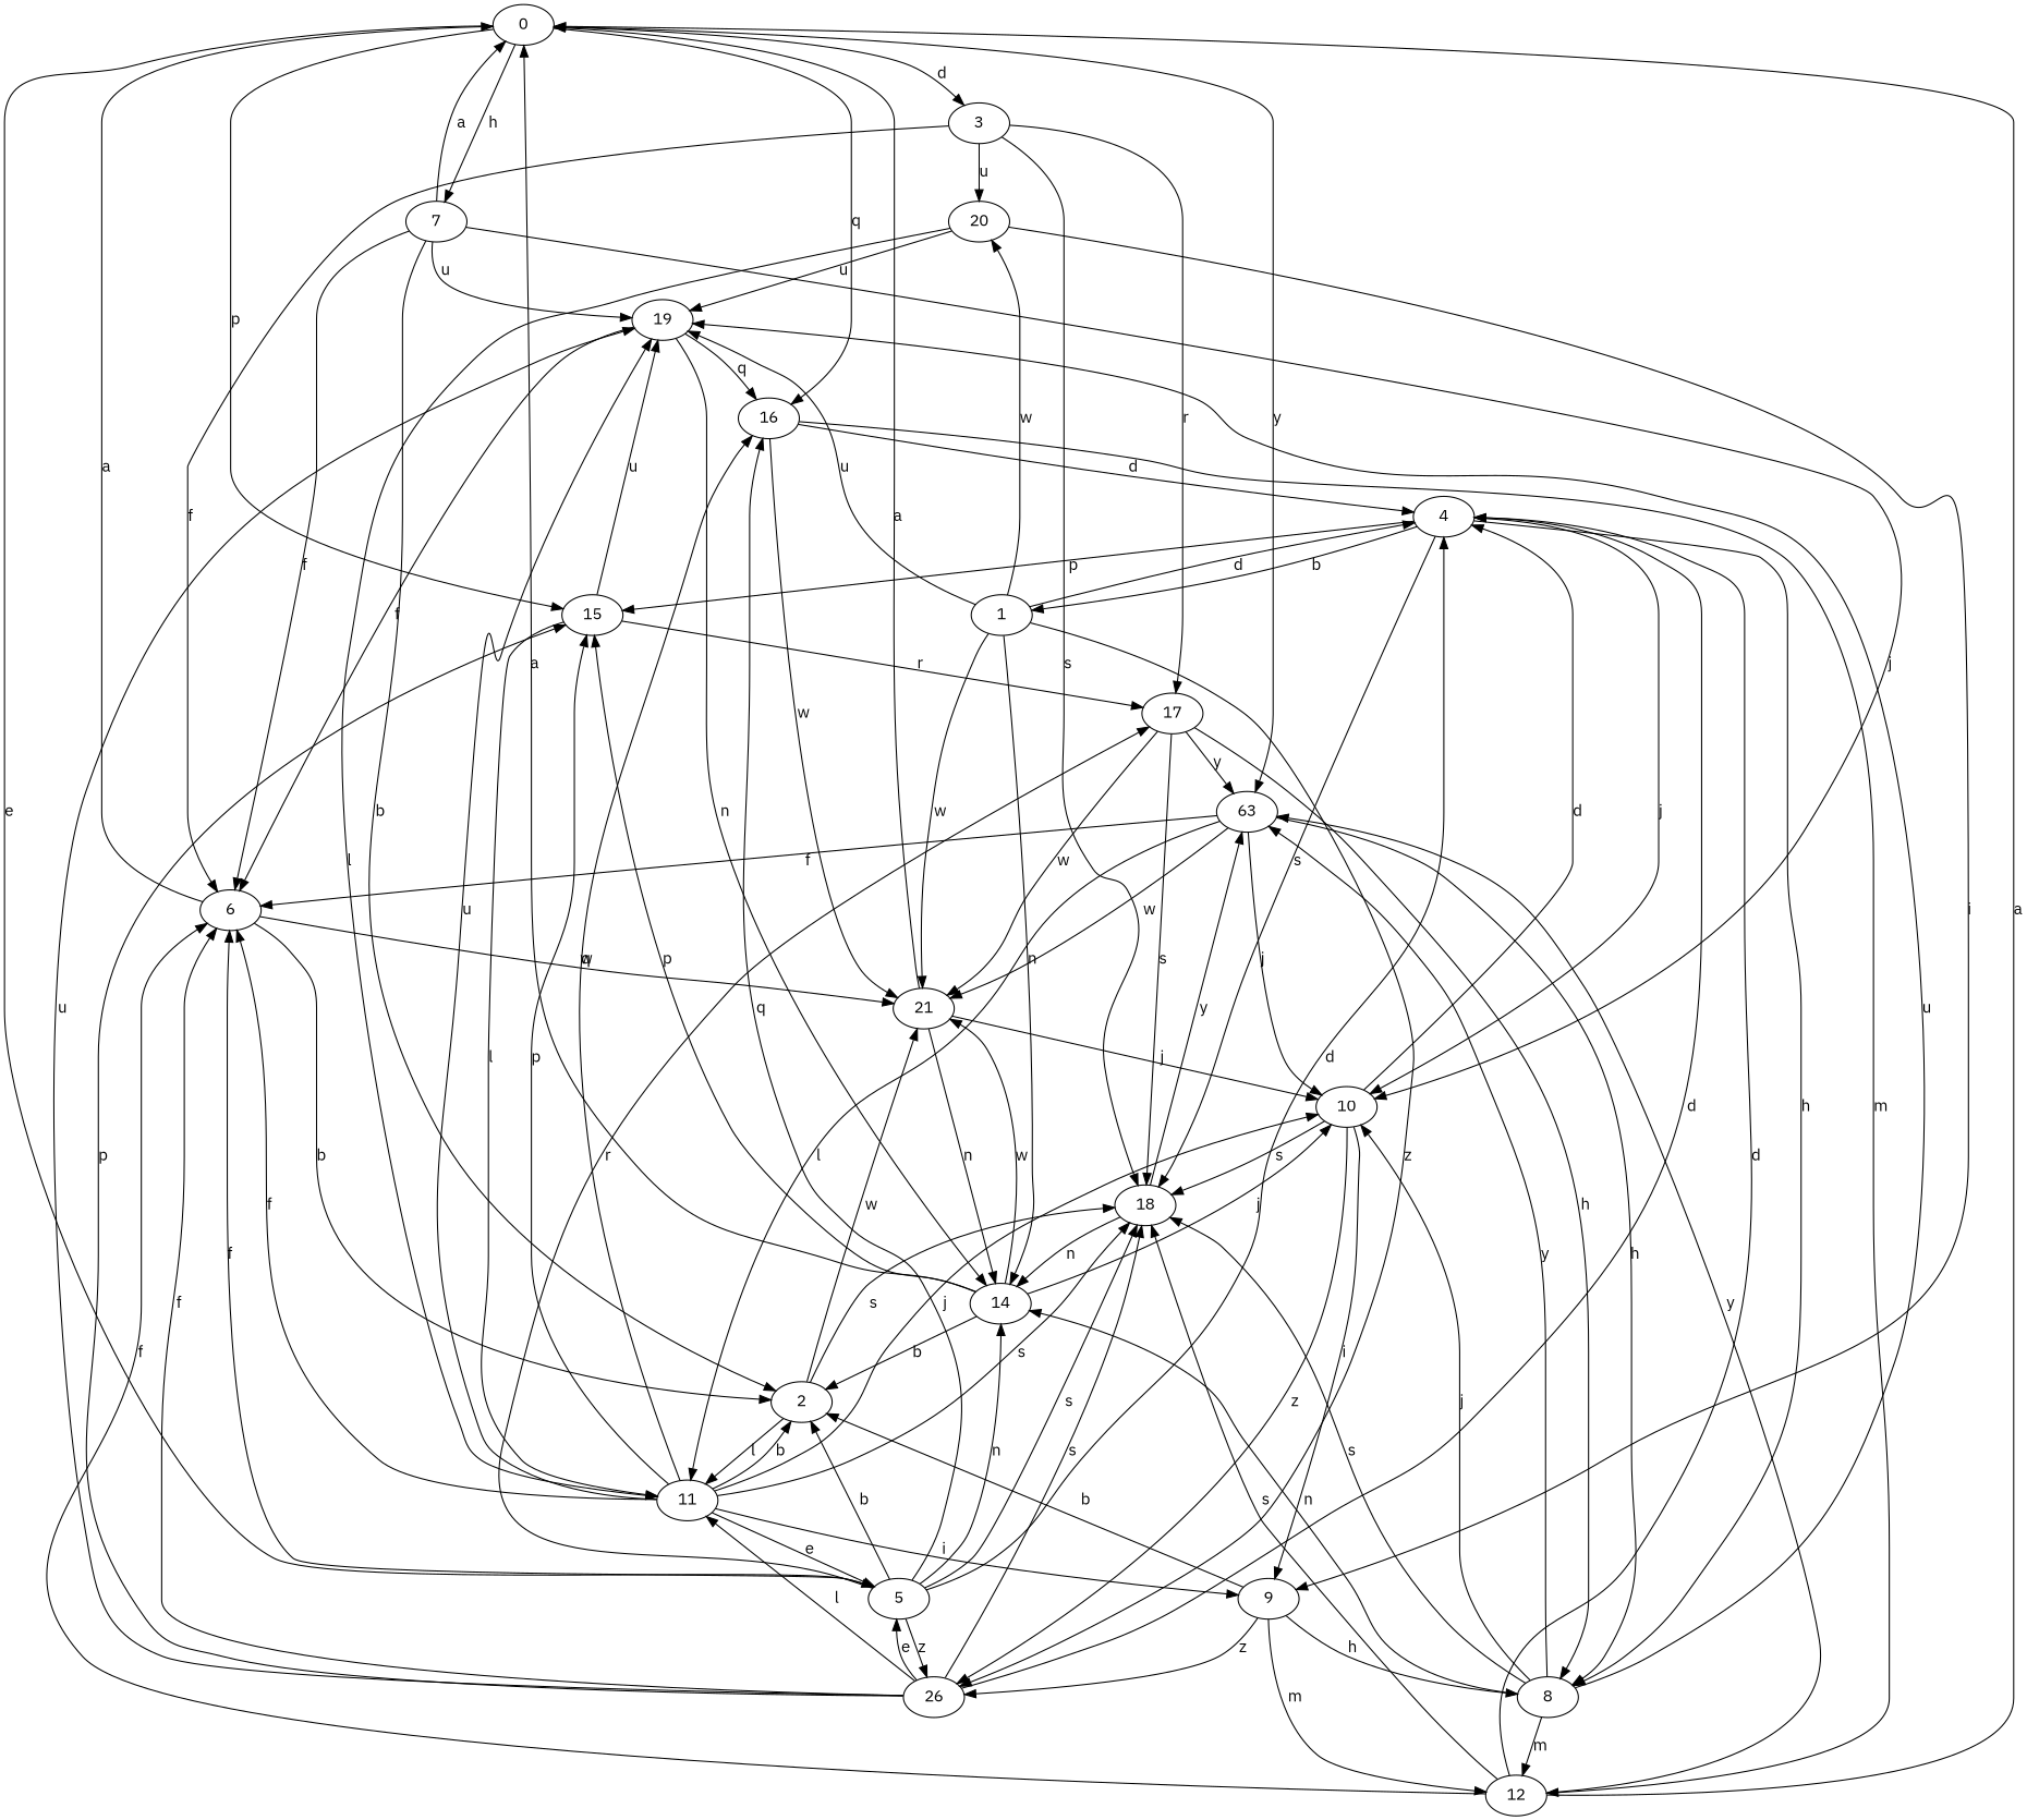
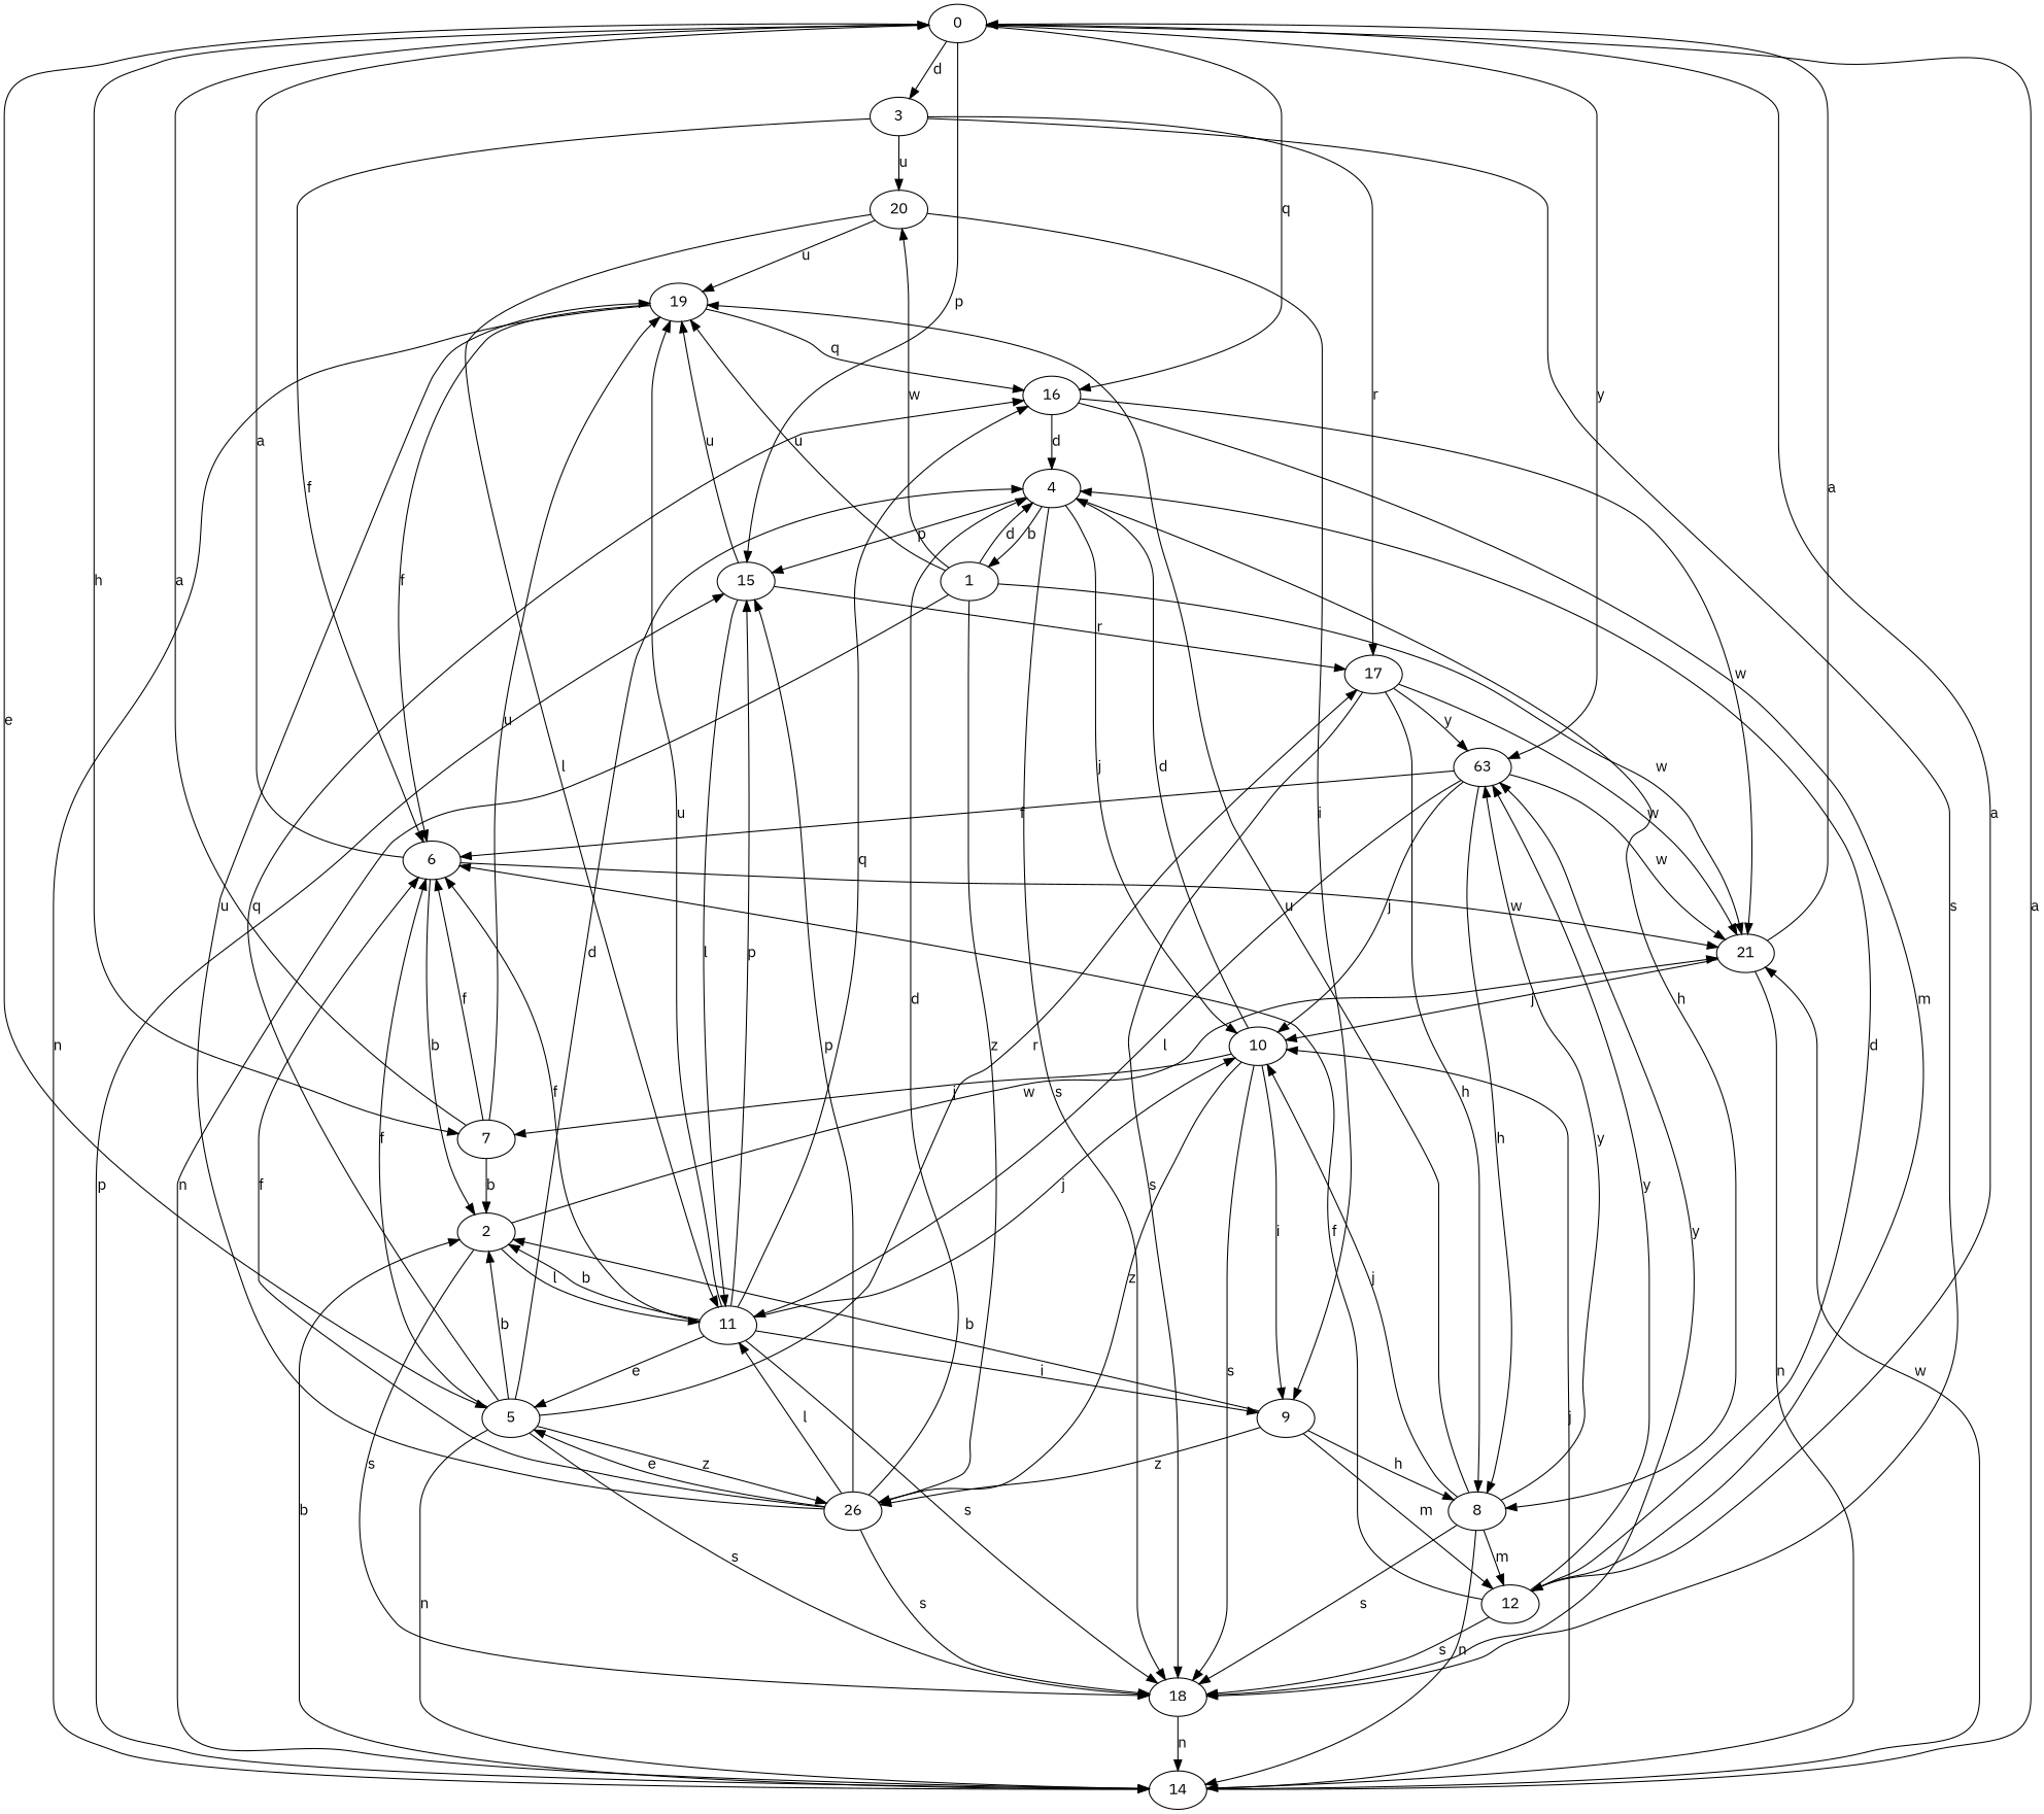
  strict digraph {
    fontname="IBM Plex Sans"
    node [fontname="IBM Plex Sans"]
    edge [fontname="IBM Plex Sans"]
    0
    3
    5
    7
    15
    16
    n7 [label=63]
    20
    18
    6
    17
    4
    14
    26
    2
    19
    10
    11
    21
    12
    8
    1
    9
    0 -> 3 [label=d]
    0 -> 5 [label=e]
    0 -> 7 [label=h]
    0 -> 15 [label=p]
    0 -> 16 [label=q]
    0 -> n7 [label=y]
    3 -> 20 [label=u]
    3 -> 18 [label=s]
    3 -> 6 [label=f]
    3 -> 17 [label=r]
    5 -> 16 [label=q]
    5 -> 18 [label=s]
    5 -> 6 [label=f]
    5 -> 17 [label=r]
    5 -> 4 [label=d]
    5 -> 14 [label=n]
    5 -> 26 [label=z]
    5 -> 2 [label=b]
    7 -> 0 [label=a]
    7 -> 6 [label=f]
    7 -> 2 [label=b]
    7 -> 19 [label=u]
-   7 -> 10 [label=j]
+   10 -> 7 [label=j]
    15 -> 17 [label=r]
    15 -> 19 [label=u]
    15 -> 11 [label=l]
    16 -> 4 [label=d]
    16 -> 21 [label=w]
    16 -> 12 [label=m]
    n7 -> 6 [label=f]
    n7 -> 10 [label=j]
    n7 -> 11 [label=l]
    n7 -> 21 [label=w]
    n7 -> 8 [label=h]
    20 -> 19 [label=u]
    20 -> 11 [label=l]
    20 -> 9 [label=i]
    18 -> n7 [label=y]
    18 -> 14 [label=n]
    6 -> 0 [label=a]
    6 -> 2 [label=b]
    6 -> 21 [label=w]
    17 -> n7 [label=y]
    17 -> 18 [label=s]
    17 -> 21 [label=w]
    17 -> 8 [label=h]
    4 -> 15 [label=p]
    4 -> 18 [label=s]
    4 -> 10 [label=j]
    4 -> 8 [label=h]
    4 -> 1 [label=b]
    14 -> 0 [label=a]
    14 -> 15 [label=p]
    14 -> 2 [label=b]
    14 -> 10 [label=j]
    14 -> 21 [label=w]
    26 -> 5 [label=e]
    26 -> 15 [label=p]
    26 -> 18 [label=s]
    26 -> 6 [label=f]
    26 -> 4 [label=d]
    26 -> 19 [label=u]
    26 -> 11 [label=l]
    2 -> 18 [label=s]
    2 -> 11 [label=l]
    2 -> 21 [label=w]
    19 -> 16 [label=q]
    19 -> 6 [label=f]
    19 -> 14 [label=n]
    10 -> 18 [label=s]
    10 -> 4 [label=d]
    10 -> 26 [label=z]
    10 -> 9 [label=i]
    11 -> 5 [label=e]
    11 -> 15 [label=p]
    11 -> 16 [label=q]
    11 -> 18 [label=s]
    11 -> 6 [label=f]
    11 -> 2 [label=b]
    11 -> 19 [label=u]
    11 -> 10 [label=j]
    11 -> 9 [label=i]
    21 -> 0 [label=a]
    21 -> 14 [label=n]
    21 -> 10 [label=j]
    12 -> 0 [label=a]
    12 -> n7 [label=y]
    12 -> 18 [label=s]
    12 -> 6 [label=f]
    12 -> 4 [label=d]
    8 -> n7 [label=y]
    8 -> 18 [label=s]
    8 -> 14 [label=n]
    8 -> 19 [label=u]
    8 -> 10 [label=j]
    8 -> 12 [label=m]
    1 -> 20 [label=w]
    1 -> 4 [label=d]
    1 -> 14 [label=n]
    1 -> 26 [label=z]
    1 -> 19 [label=u]
    1 -> 21 [label=w]
    9 -> 26 [label=z]
    9 -> 2 [label=b]
    9 -> 12 [label=m]
    9 -> 8 [label=h]
  }
